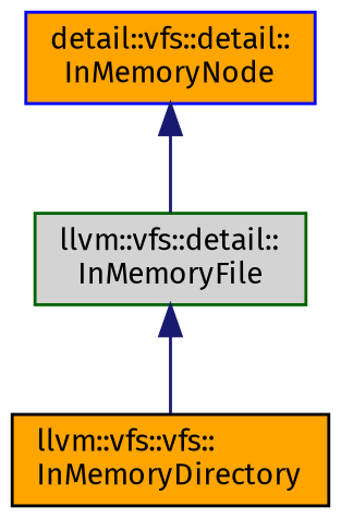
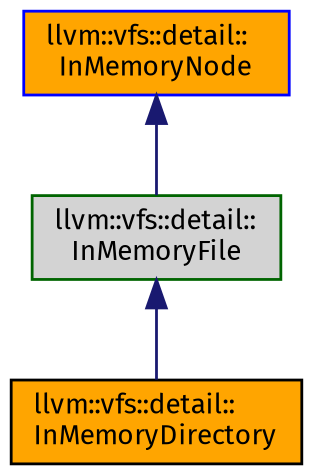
  digraph {
    fontname="Fira Sans"
    node [fillcolor=orange fontname="Fira Sans" fontsize=10 shape=box style=filled]
    edge [color=midnightblue dir=back fontname="Fira Sans" fontsize=10 labelfontname=Helvetica labelfontsize=10 style=solid]
-   n1 [color=blue fontcolor=black height=0.2 label="detail::vfs::detail::\lInMemoryNode" width=0.4]
+   n1 [color=blue fontcolor=black height=0.2 label="llvm::vfs::detail::\lInMemoryNode" width=0.4]
    n2 [color=darkgreen fillcolor=lightgrey height=0.2 label="llvm::vfs::detail::\lInMemoryFile" width=0.4]
-   n3 [color=black height=0.2 label="llvm::vfs::vfs::\lInMemoryDirectory" width=0.4]
+   n3 [color=black height=0.2 label="llvm::vfs::detail::\lInMemoryDirectory" width=0.4]
    n1 -> n2
    n2 -> n3
  }
